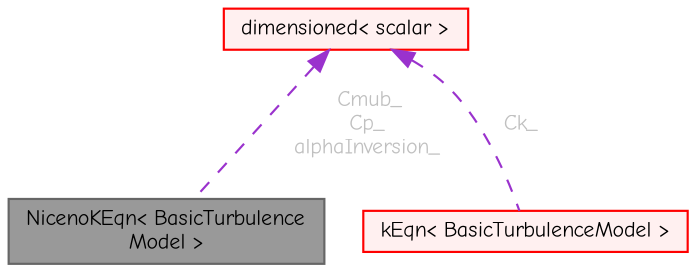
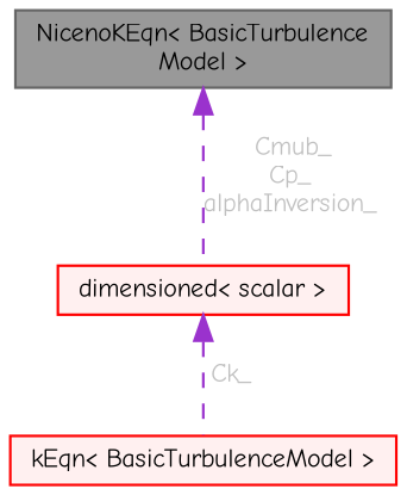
  digraph {
    fontname="Comic Neue"
    node [color=red fillcolor="#FFF0F0" fontname="Comic Neue" fontsize=10 shape=box style=filled]
    edge [color=darkorchid3 dir=back fontcolor=grey fontname="Comic Neue" fontsize=10 labelfontname=Helvetica labelfontsize=10 style=dashed]
    n1 [color=gray40 fillcolor=grey60 fontcolor=black height=0.2 label="NicenoKEqn\< BasicTurbulence\lModel \>" width=0.4]
    n2 [height=0.2 label="kEqn\< BasicTurbulenceModel \>" width=0.4]
    n3 [height=0.2 label="dimensioned\< scalar \>" width=0.4]
-   n3 -> n1 [label=" Cmub_\nCp_\nalphaInversion_"]
+   n1 -> n3 [label=" Cmub_\nCp_\nalphaInversion_"]
    n3 -> n2 [label=" Ck_"]
  }
